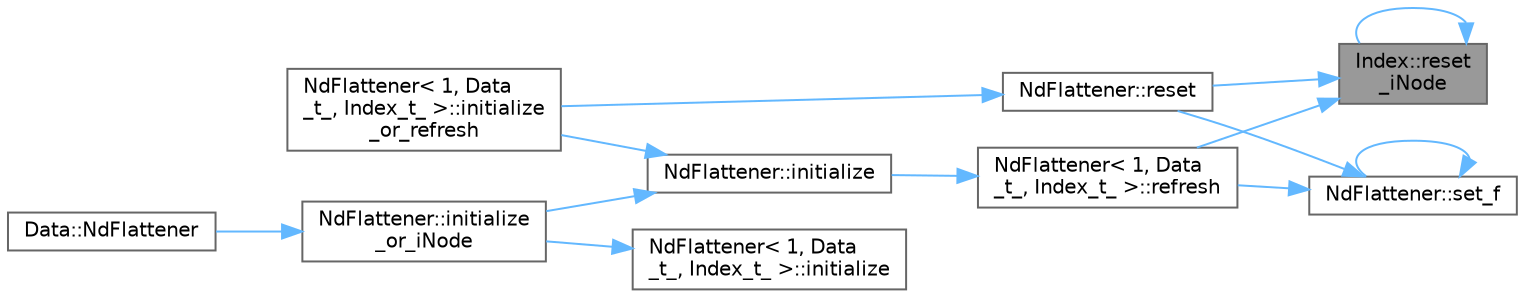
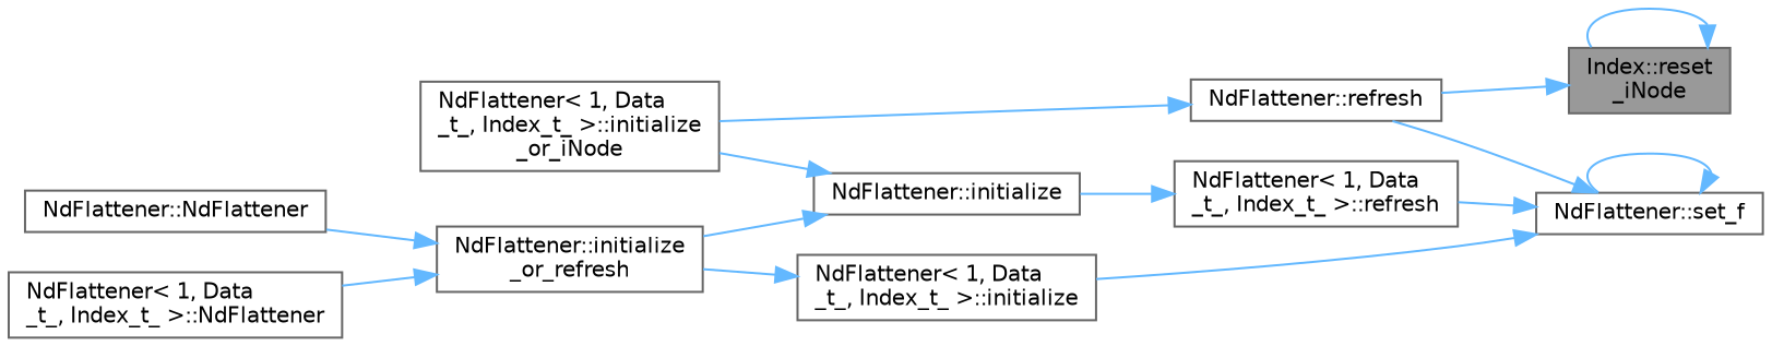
  digraph {
    rankdir=RL
    node [color=grey40 fillcolor=white fontname=Helvetica fontsize=10 shape=box style=filled]
    edge [color=steelblue1 dir=back fontname=Helvetica fontsize=10 labelfontname=Helvetica labelfontsize=10 style=solid]
    n1 [color=gray40 fillcolor=grey60 fontcolor=black height=0.2 label="Index::reset\l_iNode" width=0.4]
-   n2 [height=0.2 label="NdFlattener::reset" width=0.4]
+   n2 [height=0.2 label="NdFlattener::refresh" width=0.4]
    n3 [height=0.2 label="NdFlattener\< 1, Data\l_t_, Index_t_ \>::refresh" width=0.4]
-   n4 [height=0.2 label="NdFlattener\< 1, Data\l_t_, Index_t_ \>::initialize\l_or_refresh" width=0.4]
+   n4 [height=0.2 label="NdFlattener\< 1, Data\l_t_, Index_t_ \>::initialize\l_or_iNode" width=0.4]
    n5 [height=0.2 label="NdFlattener::initialize" width=0.4]
-   n6 [height=0.2 label="NdFlattener::initialize\l_or_iNode" width=0.4]
-   n7 [height=0.2 label="Data::NdFlattener" width=0.4]
+   n6 [height=0.2 label="NdFlattener::initialize\l_or_refresh" width=0.4]
+   n7 [height=0.2 label="NdFlattener::NdFlattener" width=0.4]
+   n8 [height=0.2 label="NdFlattener\< 1, Data\l_t_, Index_t_ \>::NdFlattener" width=0.4]
    n9 [height=0.2 label="NdFlattener::set_f" width=0.4]
    n10 [height=0.2 label="NdFlattener\< 1, Data\l_t_, Index_t_ \>::initialize" width=0.4]
    n1 -> n1
    n1 -> n2
-   n1 -> n3
    n2 -> n4
    n3 -> n5
    n5 -> n4
    n5 -> n6
    n6 -> n7
+   n6 -> n8
    n9 -> n2
    n9 -> n3
    n9 -> n9
+   n9 -> n10
    n10 -> n6
  }
